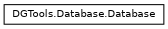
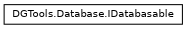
  digraph {
    rankdir=LR
-   n1 [color=black fillcolor=white fontname=Helvetica fontsize=10 height=0.2 label="DGTools.Database.Database" shape=record style=filled width=0.4]
+   n1 [color=black fillcolor=white fontname=Helvetica fontsize=10 height=0.2 label="DGTools.Database.IDatabasable" shape=record style=filled width=0.4]
  }
